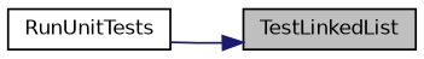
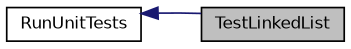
  digraph {
    rankdir=RL
    node [color=black fontname=Helvetica fontsize=10 shape=record style=filled]
    n1 [fillcolor=grey75 fontcolor=black height=0.2 label=TestLinkedList width=0.4]
    n2 [fillcolor=white height=0.2 label=RunUnitTests width=0.4]
-   n1 -> n2 [color=midnightblue dir=back fontname=Helvetica fontsize=10 labelfontname=Helvetica labelfontsize=10 style=solid]
+   n2 -> n1 [color=midnightblue dir=back fontname=Helvetica fontsize=10 labelfontname=Helvetica labelfontsize=10 style=solid]
  }
